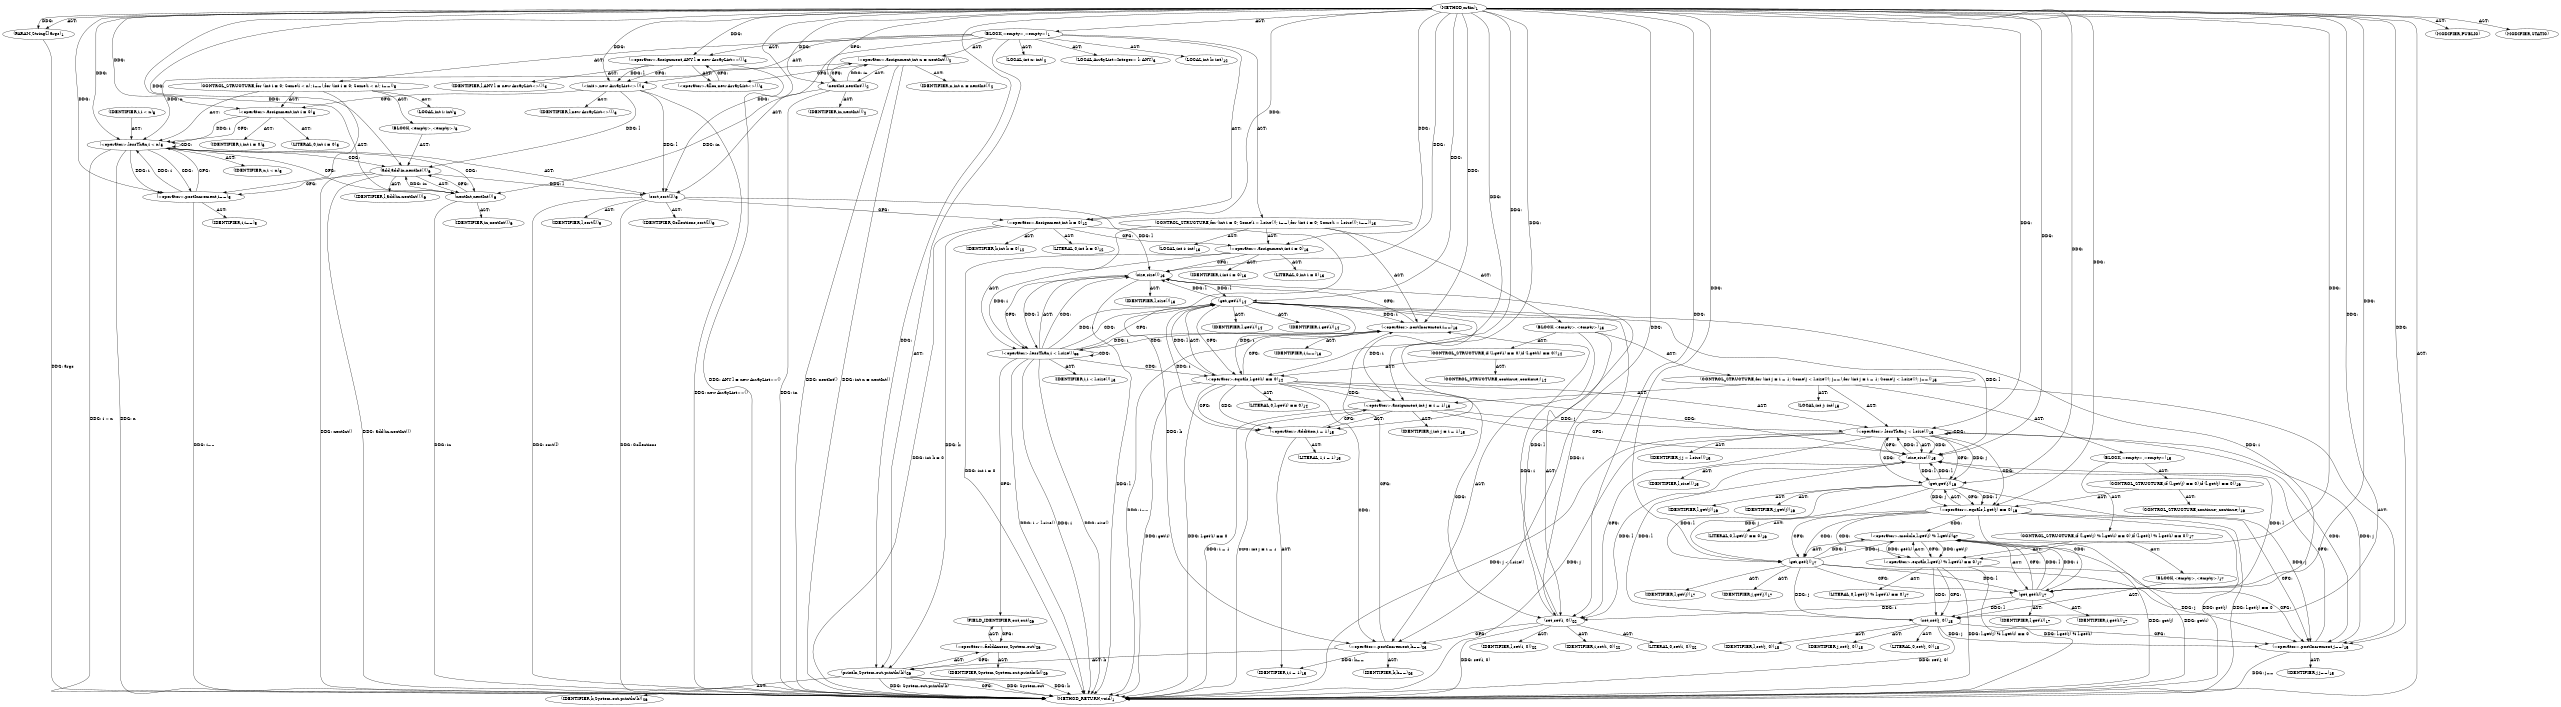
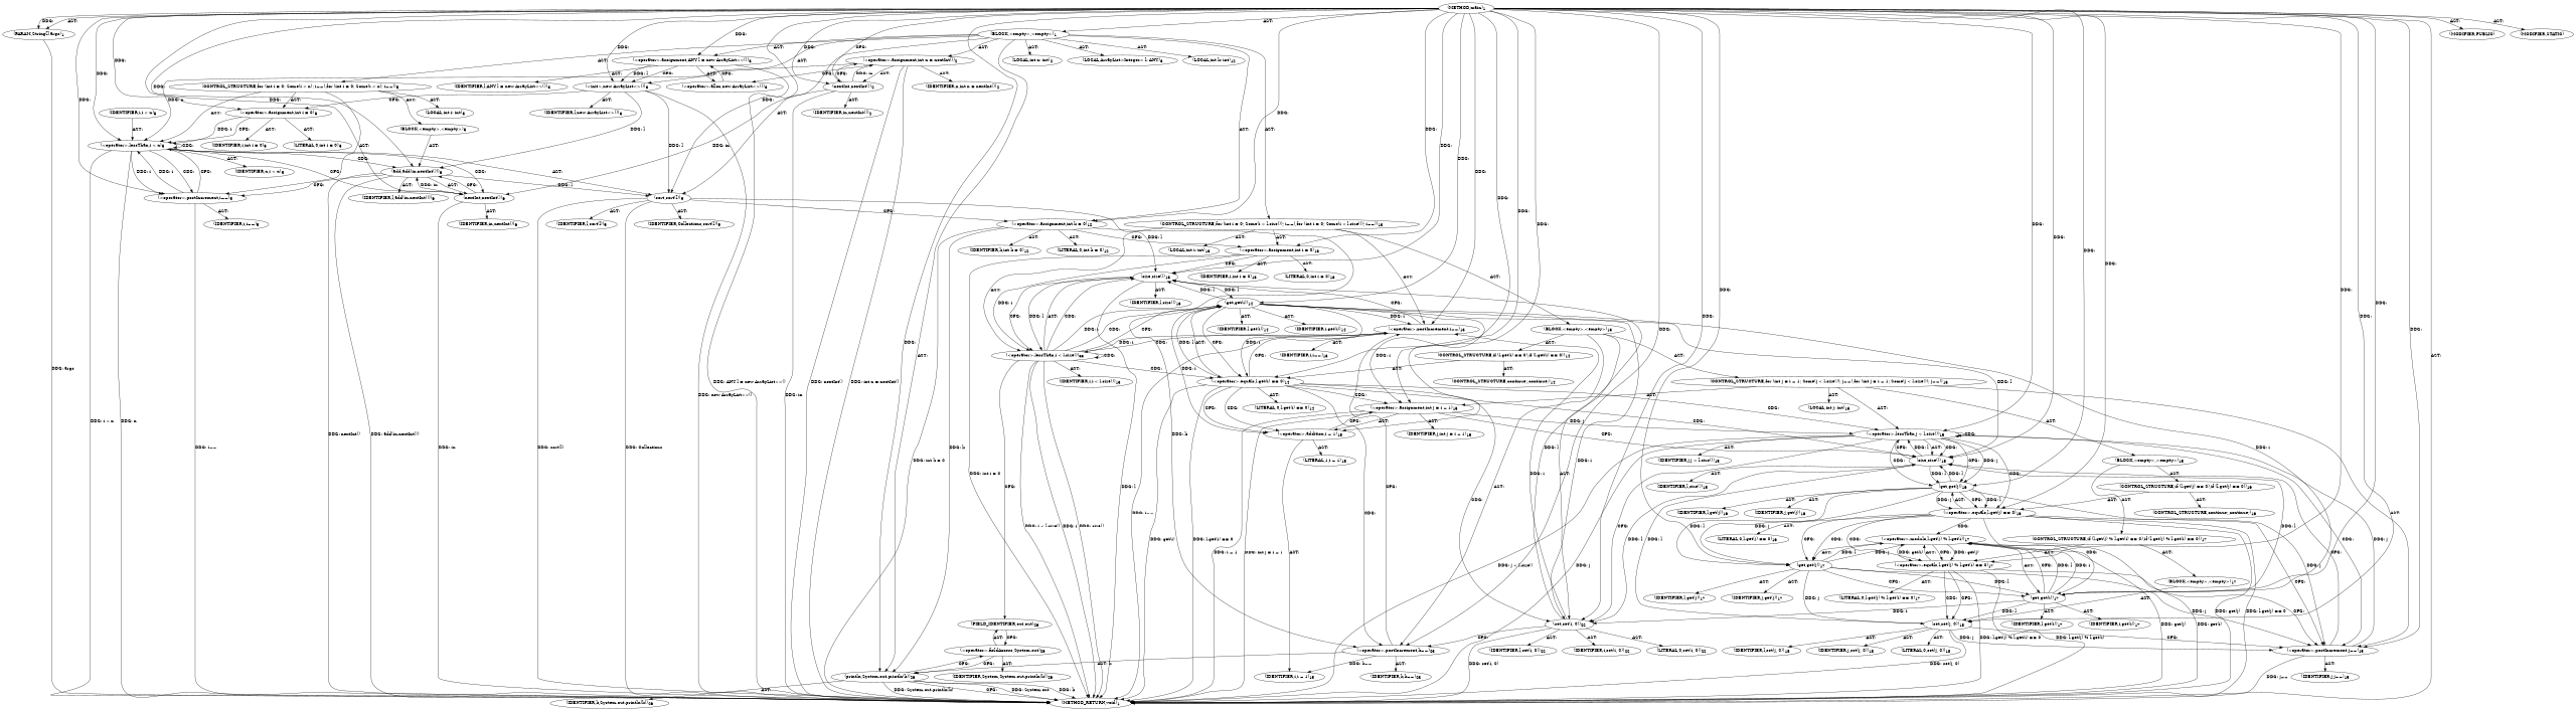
  digraph {
    n1 [label=<(METHOD,main)<SUB>1</SUB>>]
    n2 [label=<(PARAM,String[] args)<SUB>1</SUB>>]
    n3 [label=<(BLOCK,&lt;empty&gt;,&lt;empty&gt;)<SUB>1</SUB>>]
    n4 [label=<(nextInt,nextInt())<SUB>2</SUB>>]
    n5 [label=<(&lt;operator&gt;.assignment,ANY l = new ArrayList&lt;&gt;())<SUB>3</SUB>>]
    n6 [label=<(&lt;init&gt;,new ArrayList&lt;&gt;())<SUB>3</SUB>>]
    n7 [label=<(&lt;operator&gt;.assignment,int i = 0)<SUB>5</SUB>>]
    n8 [label=<(&lt;operator&gt;.lessThan,i &lt; n)<SUB>5</SUB>>]
    n9 [label=<(&lt;operator&gt;.postIncrement,i++)<SUB>5</SUB>>]
    n10 [label=<(add,add(in.nextInt()))<SUB>6</SUB>>]
    n11 [label=<(nextInt,nextInt())<SUB>6</SUB>>]
    n12 [label=<(sort,sort(l))<SUB>9</SUB>>]
    n13 [label=<(&lt;operator&gt;.assignment,int k = 0)<SUB>12</SUB>>]
    n14 [label=<(&lt;operator&gt;.assignment,int i = 0)<SUB>13</SUB>>]
    n15 [label=<(size,size())<SUB>13</SUB>>]
    n16 [label=<(&lt;operator&gt;.postIncrement,i++)<SUB>13</SUB>>]
    n17 [label=<(&lt;operator&gt;.equals,l.get(i) == 0)<SUB>14</SUB>>]
    n18 [label=<(get,get(i))<SUB>14</SUB>>]
    n19 [label=<(&lt;operator&gt;.assignment,int j = i + 1)<SUB>15</SUB>>]
    n20 [label=<(&lt;operator&gt;.addition,i + 1)<SUB>15</SUB>>]
    n21 [label=<(&lt;operator&gt;.lessThan,j &lt; l.size())<SUB>15</SUB>>]
    n22 [label=<(size,size())<SUB>15</SUB>>]
    n23 [label=<(&lt;operator&gt;.postIncrement,j++)<SUB>15</SUB>>]
    n24 [label=<(&lt;operator&gt;.equals,l.get(j) == 0)<SUB>16</SUB>>]
    n25 [label=<(get,get(j))<SUB>16</SUB>>]
    n26 [label=<(&lt;operator&gt;.equals,l.get(j) % l.get(i) == 0)<SUB>17</SUB>>]
    n27 [label=<(get,get(j))<SUB>17</SUB>>]
    n28 [label=<(get,get(i))<SUB>17</SUB>>]
    n29 [label=<(set,set(j, 0))<SUB>18</SUB>>]
    n30 [label=<(set,set(i, 0))<SUB>22</SUB>>]
    n31 [label=<(&lt;operator&gt;.postIncrement,k++)<SUB>23</SUB>>]
    n32 [label=<(println,System.out.println(k))<SUB>26</SUB>>]
    n33 [label=<(MODIFIER,PUBLIC)>]
    n34 [label=<(MODIFIER,STATIC)>]
    n35 [label=<(METHOD_RETURN,void)<SUB>1</SUB>>]
    n36 [label=<(LOCAL,int n: int)<SUB>2</SUB>>]
    n37 [label=<(&lt;operator&gt;.assignment,int n = nextInt())<SUB>2</SUB>>]
    n38 [label=<(LOCAL,ArrayList&lt;Integer&gt; l: ANY)<SUB>3</SUB>>]
    n39 [label=<(CONTROL_STRUCTURE,for (int i = 0; Some(i &lt; n); i++),for (int i = 0; Some(i &lt; n); i++))<SUB>5</SUB>>]
    n40 [label=<(LOCAL,int k: int)<SUB>12</SUB>>]
    n41 [label=<(CONTROL_STRUCTURE,for (int i = 0; Some(i &lt; l.size()); i++),for (int i = 0; Some(i &lt; l.size()); i++))<SUB>13</SUB>>]
    n42 [label=<(IDENTIFIER,in,nextInt())<SUB>2</SUB>>]
    n43 [label=<(&lt;operator&gt;.alloc,new ArrayList&lt;&gt;())<SUB>3</SUB>>]
    n44 [label=<(IDENTIFIER,l,ANY l = new ArrayList&lt;&gt;())<SUB>3</SUB>>]
    n45 [label=<(IDENTIFIER,l,new ArrayList&lt;&gt;())<SUB>3</SUB>>]
    n46 [label=<(IDENTIFIER,i,int i = 0)<SUB>5</SUB>>]
    n47 [label=<(LITERAL,0,int i = 0)<SUB>5</SUB>>]
    n48 [label=<(IDENTIFIER,n,i &lt; n)<SUB>5</SUB>>]
    n49 [label=<(IDENTIFIER,i,i++)<SUB>5</SUB>>]
    n50 [label=<(IDENTIFIER,l,add(in.nextInt()))<SUB>6</SUB>>]
    n51 [label=<(IDENTIFIER,in,nextInt())<SUB>6</SUB>>]
    n52 [label=<(IDENTIFIER,Collections,sort(l))<SUB>9</SUB>>]
    n53 [label=<(IDENTIFIER,l,sort(l))<SUB>9</SUB>>]
    n54 [label=<(IDENTIFIER,k,int k = 0)<SUB>12</SUB>>]
    n55 [label=<(LITERAL,0,int k = 0)<SUB>12</SUB>>]
    n56 [label=<(&lt;operator&gt;.lessThan,i &lt; l.size())<SUB>33</SUB>>]
    n57 [label=<(IDENTIFIER,i,int i = 0)<SUB>13</SUB>>]
    n58 [label=<(LITERAL,0,int i = 0)<SUB>13</SUB>>]
    n59 [label=<(IDENTIFIER,i,i &lt; l.size())<SUB>13</SUB>>]
    n60 [label=<(FIELD_IDENTIFIER,out,out)<SUB>26</SUB>>]
    n61 [label=<(IDENTIFIER,l,size())<SUB>13</SUB>>]
    n62 [label=<(IDENTIFIER,i,i++)<SUB>13</SUB>>]
    n63 [label=<(LITERAL,0,l.get(i) == 0)<SUB>14</SUB>>]
    n64 [label=<(IDENTIFIER,l,get(i))<SUB>14</SUB>>]
    n65 [label=<(IDENTIFIER,i,get(i))<SUB>14</SUB>>]
    n66 [label=<(IDENTIFIER,j,int j = i + 1)<SUB>15</SUB>>]
    n67 [label=<(IDENTIFIER,i,i + 1)<SUB>15</SUB>>]
    n68 [label=<(LITERAL,1,i + 1)<SUB>15</SUB>>]
    n69 [label=<(IDENTIFIER,j,j &lt; l.size())<SUB>15</SUB>>]
    n70 [label=<(IDENTIFIER,l,size())<SUB>15</SUB>>]
    n71 [label=<(IDENTIFIER,j,j++)<SUB>15</SUB>>]
    n72 [label=<(LITERAL,0,l.get(j) == 0)<SUB>16</SUB>>]
-   n73 [label=<(&lt;operator&gt;.modulo,l.get(j) % l.get(i))<SUB>97</SUB>>]
+   n73 [label=<(&lt;operator&gt;.modulo,l.get(j) % l.get(i))<SUB>17</SUB>>]
    n74 [label=<(IDENTIFIER,l,get(j))<SUB>16</SUB>>]
    n75 [label=<(IDENTIFIER,j,get(j))<SUB>16</SUB>>]
    n76 [label=<(LITERAL,0,l.get(j) % l.get(i) == 0)<SUB>17</SUB>>]
    n77 [label=<(IDENTIFIER,l,get(j))<SUB>17</SUB>>]
    n78 [label=<(IDENTIFIER,j,get(j))<SUB>17</SUB>>]
    n79 [label=<(IDENTIFIER,l,get(i))<SUB>17</SUB>>]
    n80 [label=<(IDENTIFIER,i,get(i))<SUB>17</SUB>>]
    n81 [label=<(IDENTIFIER,l,set(j, 0))<SUB>18</SUB>>]
    n82 [label=<(IDENTIFIER,j,set(j, 0))<SUB>18</SUB>>]
    n83 [label=<(LITERAL,0,set(j, 0))<SUB>18</SUB>>]
    n84 [label=<(IDENTIFIER,l,set(i, 0))<SUB>22</SUB>>]
    n85 [label=<(IDENTIFIER,i,set(i, 0))<SUB>22</SUB>>]
    n86 [label=<(LITERAL,0,set(i, 0))<SUB>22</SUB>>]
    n87 [label=<(IDENTIFIER,k,k++)<SUB>23</SUB>>]
    n88 [label=<(&lt;operator&gt;.fieldAccess,System.out)<SUB>26</SUB>>]
    n89 [label=<(IDENTIFIER,k,System.out.println(k))<SUB>26</SUB>>]
    n90 [label=<(IDENTIFIER,n,int n = nextInt())<SUB>2</SUB>>]
    n91 [label=<(LOCAL,int i: int)<SUB>5</SUB>>]
    n92 [label=<(BLOCK,&lt;empty&gt;,&lt;empty&gt;)<SUB>5</SUB>>]
    n93 [label=<(LOCAL,int i: int)<SUB>13</SUB>>]
    n94 [label=<(BLOCK,&lt;empty&gt;,&lt;empty&gt;)<SUB>13</SUB>>]
    n95 [label=<(IDENTIFIER,i,i &lt; n)<SUB>5</SUB>>]
    n96 [label=<(CONTROL_STRUCTURE,if (l.get(i) == 0),if (l.get(i) == 0))<SUB>14</SUB>>]
    n97 [label=<(CONTROL_STRUCTURE,for (int j = i + 1; Some(j &lt; l.size()); j++),for (int j = i + 1; Some(j &lt; l.size()); j++))<SUB>15</SUB>>]
    n98 [label=<(CONTROL_STRUCTURE,continue;,continue;)<SUB>14</SUB>>]
    n99 [label=<(LOCAL,int j: int)<SUB>15</SUB>>]
    n100 [label=<(BLOCK,&lt;empty&gt;,&lt;empty&gt;)<SUB>15</SUB>>]
    n101 [label=<(CONTROL_STRUCTURE,if (l.get(j) == 0),if (l.get(j) == 0))<SUB>16</SUB>>]
    n102 [label=<(CONTROL_STRUCTURE,if (l.get(j) % l.get(i) == 0),if (l.get(j) % l.get(i) == 0))<SUB>17</SUB>>]
    n103 [label=<(CONTROL_STRUCTURE,continue;,continue;)<SUB>16</SUB>>]
    n104 [label=<(BLOCK,&lt;empty&gt;,&lt;empty&gt;)<SUB>17</SUB>>]
    n105 [label=<(IDENTIFIER,System,System.out.println(k))<SUB>26</SUB>>]
    n1 -> n2 [label="AST: "]
    n1 -> n2 [label="DDG: "]
    n1 -> n3 [label="AST: "]
    n1 -> n4 [label="CFG: "]
    n1 -> n4 [label="DDG: "]
    n1 -> n5 [label="DDG: "]
    n1 -> n6 [label="DDG: "]
    n1 -> n7 [label="DDG: "]
    n1 -> n8 [label="DDG: "]
    n1 -> n9 [label="DDG: "]
    n1 -> n10 [label="DDG: "]
    n1 -> n11 [label="DDG: "]
    n1 -> n12 [label="DDG: "]
    n1 -> n13 [label="DDG: "]
    n1 -> n14 [label="DDG: "]
    n1 -> n15 [label="DDG: "]
    n1 -> n16 [label="DDG: "]
    n1 -> n17 [label="DDG: "]
    n1 -> n18 [label="DDG: "]
    n1 -> n19 [label="DDG: "]
    n1 -> n20 [label="DDG: "]
    n1 -> n21 [label="DDG: "]
    n1 -> n22 [label="DDG: "]
    n1 -> n23 [label="DDG: "]
    n1 -> n24 [label="DDG: "]
    n1 -> n25 [label="DDG: "]
    n1 -> n26 [label="DDG: "]
    n1 -> n27 [label="DDG: "]
    n1 -> n28 [label="DDG: "]
    n1 -> n29 [label="DDG: "]
    n1 -> n30 [label="DDG: "]
    n1 -> n31 [label="DDG: "]
    n1 -> n32 [label="DDG: "]
    n1 -> n33 [label="AST: "]
    n1 -> n34 [label="AST: "]
    n1 -> n35 [label="AST: "]
    n2 -> n35 [label="DDG: args"]
    n3 -> n5 [label="AST: "]
    n3 -> n6 [label="AST: "]
    n3 -> n12 [label="AST: "]
    n3 -> n13 [label="AST: "]
    n3 -> n32 [label="AST: "]
    n3 -> n36 [label="AST: "]
    n3 -> n37 [label="AST: "]
    n3 -> n38 [label="AST: "]
    n3 -> n39 [label="AST: "]
    n3 -> n40 [label="AST: "]
    n3 -> n41 [label="AST: "]
    n4 -> n11 [label="DDG: in"]
    n4 -> n35 [label="DDG: in"]
    n4 -> n37 [label="CFG: "]
    n4 -> n37 [label="DDG: in"]
    n4 -> n42 [label="AST: "]
    n5 -> n6 [label="CFG: "]
    n5 -> n6 [label="DDG: l"]
    n5 -> n35 [label="DDG: ANY l = new ArrayList&lt;&gt;()"]
    n5 -> n43 [label="AST: "]
    n5 -> n44 [label="AST: "]
    n6 -> n7 [label="CFG: "]
    n6 -> n10 [label="DDG: l"]
    n6 -> n12 [label="DDG: l"]
    n6 -> n35 [label="DDG: new ArrayList&lt;&gt;()"]
    n6 -> n45 [label="AST: "]
    n7 -> n8 [label="CFG: "]
    n7 -> n8 [label="DDG: i"]
    n7 -> n46 [label="AST: "]
    n7 -> n47 [label="AST: "]
    n8 -> n8 [label="CDG: "]
    n8 -> n9 [label="DDG: i"]
    n8 -> n9 [label="CDG: "]
    n8 -> n10 [label="CDG: "]
    n8 -> n11 [label="CFG: "]
    n8 -> n11 [label="CDG: "]
    n8 -> n12 [label="AST: "]
    n8 -> n35 [label="DDG: n"]
    n8 -> n35 [label="DDG: i &lt; n"]
    n8 -> n48 [label="AST: "]
    n9 -> n8 [label="CFG: "]
    n9 -> n8 [label="DDG: i"]
    n9 -> n35 [label="DDG: i++"]
    n9 -> n49 [label="AST: "]
    n10 -> n9 [label="CFG: "]
    n10 -> n11 [label="AST: "]
    n10 -> n12 [label="DDG: l"]
    n10 -> n35 [label="DDG: nextInt()"]
    n10 -> n35 [label="DDG: add(in.nextInt())"]
    n10 -> n50 [label="AST: "]
    n11 -> n10 [label="CFG: "]
    n11 -> n10 [label="DDG: in"]
    n11 -> n35 [label="DDG: in"]
    n11 -> n51 [label="AST: "]
    n12 -> n13 [label="CFG: "]
    n12 -> n15 [label="DDG: l"]
    n12 -> n35 [label="DDG: sort(l)"]
    n12 -> n35 [label="DDG: Collections"]
    n12 -> n52 [label="AST: "]
    n12 -> n53 [label="AST: "]
    n13 -> n14 [label="CFG: "]
    n13 -> n31 [label="DDG: k"]
    n13 -> n32 [label="DDG: k"]
    n13 -> n35 [label="DDG: int k = 0"]
    n13 -> n54 [label="AST: "]
    n13 -> n55 [label="AST: "]
    n14 -> n15 [label="CFG: "]
    n14 -> n35 [label="DDG: int i = 0"]
    n14 -> n56 [label="DDG: i"]
    n14 -> n57 [label="AST: "]
    n14 -> n58 [label="AST: "]
    n15 -> n18 [label="DDG: l"]
    n15 -> n35 [label="DDG: l"]
    n15 -> n56 [label="CFG: "]
    n15 -> n56 [label="DDG: l"]
    n15 -> n61 [label="AST: "]
    n16 -> n15 [label="CFG: "]
    n16 -> n35 [label="DDG: i++"]
    n16 -> n56 [label="DDG: i"]
    n16 -> n62 [label="AST: "]
    n17 -> n16 [label="CFG: "]
    n17 -> n18 [label="AST: "]
    n17 -> n19 [label="CDG: "]
    n17 -> n20 [label="CFG: "]
    n17 -> n20 [label="CDG: "]
-   n17 -> n21 [label="AST: "]
+   n17 -> n21 [label="CDG: "]
    n17 -> n22 [label="CDG: "]
    n17 -> n30 [label="CDG: "]
    n17 -> n31 [label="CDG: "]
    n17 -> n35 [label="DDG: get(i)"]
    n17 -> n35 [label="DDG: l.get(i) == 0"]
    n17 -> n63 [label="AST: "]
    n18 -> n15 [label="DDG: l"]
    n18 -> n16 [label="DDG: i"]
    n18 -> n17 [label="CFG: "]
    n18 -> n17 [label="DDG: l"]
    n18 -> n17 [label="DDG: i"]
    n18 -> n19 [label="DDG: i"]
    n18 -> n20 [label="DDG: i"]
    n18 -> n22 [label="DDG: l"]
    n18 -> n28 [label="DDG: i"]
    n18 -> n30 [label="DDG: i"]
    n18 -> n64 [label="AST: "]
    n18 -> n65 [label="AST: "]
    n19 -> n20 [label="AST: "]
    n19 -> n21 [label="DDG: j"]
    n19 -> n22 [label="CFG: "]
    n19 -> n35 [label="DDG: i + 1"]
    n19 -> n35 [label="DDG: int j = i + 1"]
    n19 -> n66 [label="AST: "]
    n20 -> n19 [label="CFG: "]
    n20 -> n67 [label="AST: "]
    n20 -> n68 [label="AST: "]
    n21 -> n21 [label="CDG: "]
    n21 -> n22 [label="AST: "]
    n21 -> n22 [label="CDG: "]
    n21 -> n23 [label="CDG: "]
    n21 -> n24 [label="CDG: "]
    n21 -> n25 [label="CFG: "]
    n21 -> n25 [label="DDG: j"]
    n21 -> n25 [label="CDG: "]
    n21 -> n30 [label="CFG: "]
    n21 -> n35 [label="DDG: j"]
    n21 -> n35 [label="DDG: j &lt; l.size()"]
    n21 -> n69 [label="AST: "]
    n22 -> n21 [label="CFG: "]
    n22 -> n21 [label="DDG: l"]
    n22 -> n25 [label="DDG: l"]
    n22 -> n30 [label="DDG: l"]
    n22 -> n70 [label="AST: "]
    n23 -> n21 [label="DDG: j"]
    n23 -> n22 [label="CFG: "]
    n23 -> n35 [label="DDG: j++"]
    n23 -> n71 [label="AST: "]
    n24 -> n23 [label="CFG: "]
    n24 -> n25 [label="AST: "]
    n24 -> n26 [label="CDG: "]
    n24 -> n27 [label="CFG: "]
    n24 -> n27 [label="CDG: "]
    n24 -> n28 [label="CDG: "]
    n24 -> n35 [label="DDG: get(j)"]
    n24 -> n35 [label="DDG: l.get(j) == 0"]
    n24 -> n72 [label="AST: "]
    n24 -> n73 [label="CDG: "]
    n25 -> n22 [label="DDG: l"]
    n25 -> n23 [label="DDG: j"]
    n25 -> n24 [label="CFG: "]
    n25 -> n24 [label="DDG: l"]
    n25 -> n24 [label="DDG: j"]
    n25 -> n27 [label="DDG: l"]
    n25 -> n27 [label="DDG: j"]
    n25 -> n74 [label="AST: "]
    n25 -> n75 [label="AST: "]
    n26 -> n23 [label="CFG: "]
    n26 -> n29 [label="CFG: "]
    n26 -> n29 [label="CDG: "]
    n26 -> n35 [label="DDG: l.get(j) % l.get(i)"]
    n26 -> n35 [label="DDG: l.get(j) % l.get(i) == 0"]
    n26 -> n73 [label="AST: "]
    n26 -> n76 [label="AST: "]
    n27 -> n23 [label="DDG: j"]
    n27 -> n28 [label="CFG: "]
    n27 -> n28 [label="DDG: l"]
    n27 -> n29 [label="DDG: j"]
    n27 -> n73 [label="DDG: l"]
    n27 -> n73 [label="DDG: j"]
    n27 -> n77 [label="AST: "]
    n27 -> n78 [label="AST: "]
    n28 -> n22 [label="DDG: l"]
    n28 -> n29 [label="DDG: l"]
    n28 -> n30 [label="DDG: i"]
    n28 -> n73 [label="CFG: "]
    n28 -> n73 [label="DDG: l"]
    n28 -> n73 [label="DDG: i"]
    n28 -> n79 [label="AST: "]
    n28 -> n80 [label="AST: "]
    n29 -> n22 [label="DDG: l"]
    n29 -> n23 [label="CFG: "]
    n29 -> n23 [label="DDG: j"]
    n29 -> n35 [label="DDG: set(j, 0)"]
    n29 -> n81 [label="AST: "]
    n29 -> n82 [label="AST: "]
    n29 -> n83 [label="AST: "]
    n30 -> n15 [label="DDG: l"]
    n30 -> n16 [label="DDG: i"]
    n30 -> n31 [label="CFG: "]
    n30 -> n35 [label="DDG: set(i, 0)"]
    n30 -> n84 [label="AST: "]
    n30 -> n85 [label="AST: "]
    n30 -> n86 [label="AST: "]
    n31 -> n16 [label="CFG: "]
    n31 -> n32 [label="AST: k"]
    n31 -> n67 [label="DDG: k++"]
    n31 -> n87 [label="AST: "]
    n32 -> n35 [label="CFG: "]
    n32 -> n35 [label="DDG: System.out"]
    n32 -> n35 [label="DDG: k"]
    n32 -> n35 [label="DDG: System.out.println(k)"]
-   n32 -> n88 [label="AST: "]
+   n32 -> n88 [label="CFG: "]
    n32 -> n89 [label="AST: "]
    n37 -> n4 [label="AST: "]
    n37 -> n8 [label="DDG: n"]
    n37 -> n35 [label="DDG: nextInt()"]
    n37 -> n35 [label="DDG: int n = nextInt()"]
    n37 -> n43 [label="CFG: "]
    n37 -> n90 [label="AST: "]
    n39 -> n7 [label="AST: "]
    n39 -> n8 [label="AST: "]
    n39 -> n9 [label="AST: "]
    n39 -> n91 [label="AST: "]
    n39 -> n92 [label="AST: "]
    n41 -> n14 [label="AST: "]
    n41 -> n16 [label="AST: "]
    n41 -> n56 [label="AST: "]
    n41 -> n93 [label="AST: "]
    n41 -> n94 [label="AST: "]
    n43 -> n5 [label="CFG: "]
    n56 -> n15 [label="AST: "]
    n56 -> n15 [label="CDG: "]
    n56 -> n16 [label="CDG: "]
    n56 -> n17 [label="CDG: "]
    n56 -> n18 [label="CFG: "]
    n56 -> n18 [label="DDG: i"]
    n56 -> n18 [label="CDG: "]
    n56 -> n35 [label="DDG: i"]
    n56 -> n35 [label="DDG: size()"]
    n56 -> n35 [label="DDG: i &lt; l.size()"]
    n56 -> n56 [label="CDG: "]
    n56 -> n59 [label="AST: "]
    n56 -> n60 [label="CFG: "]
    n60 -> n88 [label="CFG: "]
    n73 -> n26 [label="CFG: "]
    n73 -> n26 [label="DDG: get(j)"]
    n73 -> n26 [label="DDG: get(i)"]
    n73 -> n27 [label="AST: "]
    n73 -> n28 [label="AST: "]
    n73 -> n35 [label="DDG: get(j)"]
    n73 -> n35 [label="DDG: get(i)"]
    n88 -> n32 [label="CFG: "]
    n88 -> n60 [label="AST: "]
    n88 -> n105 [label="AST: "]
    n92 -> n10 [label="AST: "]
    n94 -> n30 [label="AST: "]
    n94 -> n31 [label="AST: "]
    n94 -> n96 [label="AST: "]
    n94 -> n97 [label="AST: "]
    n95 -> n8 [label="AST: "]
    n96 -> n17 [label="AST: "]
    n96 -> n98 [label="AST: "]
    n97 -> n19 [label="AST: "]
    n97 -> n21 [label="AST: "]
    n97 -> n23 [label="AST: "]
    n97 -> n99 [label="AST: "]
    n97 -> n100 [label="AST: "]
    n100 -> n101 [label="AST: "]
    n100 -> n102 [label="AST: "]
    n101 -> n24 [label="AST: "]
    n101 -> n103 [label="AST: "]
    n102 -> n26 [label="AST: "]
    n102 -> n104 [label="AST: "]
    n104 -> n29 [label="AST: "]
  }
